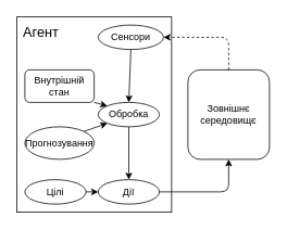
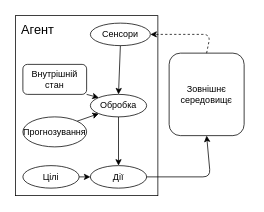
  <mxCell id="0" />
  <mxCell id="1" parent="0" />
  <mxCell id="2" value="" style="rounded=0;whiteSpace=wrap;html=1;" vertex="1" parent="1"><mxGeometry x="20" y="20" width="190" height="240" as="geometry" /></mxCell>
  <mxCell id="3" value="Агент" style="text;html=1;strokeColor=none;fillColor=none;align=center;verticalAlign=middle;whiteSpace=wrap;rounded=0;fontSize=17;" vertex="1" parent="1"><mxGeometry x="30" y="30" width="40" height="20" as="geometry" /></mxCell>
  <mxCell id="4" value="Цілі" style="ellipse;whiteSpace=wrap;html=1;" vertex="1" parent="1"><mxGeometry x="30" y="220" width="75" height="30" as="geometry" /></mxCell>
  <mxCell id="5" value="Дії" style="ellipse;whiteSpace=wrap;html=1;" vertex="1" parent="1"><mxGeometry x="120" y="220" width="75" height="30" as="geometry" /></mxCell>
- <mxCell id="6" value="Зовнішнє середовищє" style="rounded=1;whiteSpace=wrap;html=1;" vertex="1" parent="1"><mxGeometry x="230" y="85" width="100" height="110" as="geometry" /></mxCell>
+ <mxCell id="6" value="Зовнішнє середовищє" style="rounded=1;whiteSpace=wrap;html=1;" vertex="1" parent="1"><mxGeometry x="225" y="70" width="100" height="110" as="geometry" /></mxCell>
  <mxCell id="7" value="" style="endArrow=classic;html=1;exitX=1;exitY=0.5;exitDx=0;exitDy=0;entryX=0;entryY=0.5;entryDx=0;entryDy=0;" edge="1" parent="1" source="4" target="5"><mxGeometry width="50" height="50" relative="1" as="geometry"><mxPoint x="160" y="270" as="sourcePoint" /><mxPoint x="210" y="220" as="targetPoint" /></mxGeometry></mxCell>
  <mxCell id="8" value="" style="endArrow=classic;html=1;exitX=1;exitY=0.5;exitDx=0;exitDy=0;entryX=0.5;entryY=1;entryDx=0;entryDy=0;" edge="1" parent="1" source="5" target="6"><mxGeometry width="50" height="50" relative="1" as="geometry"><mxPoint x="160" y="270" as="sourcePoint" /><mxPoint x="210" y="220" as="targetPoint" /><Array as="points"><mxPoint x="280" y="235" /></Array></mxGeometry></mxCell>
  <mxCell id="9" value="Сенсори" style="ellipse;whiteSpace=wrap;html=1;" vertex="1" parent="1"><mxGeometry x="120" y="30" width="80" height="30" as="geometry" /></mxCell>
  <mxCell id="10" value="" style="endArrow=classic;html=1;exitX=0.5;exitY=0;exitDx=0;exitDy=0;entryX=1;entryY=0.5;entryDx=0;entryDy=0;dashed=1;" edge="1" parent="1" source="6" target="9"><mxGeometry width="50" height="50" relative="1" as="geometry"><mxPoint x="160" y="270" as="sourcePoint" /><mxPoint x="210" y="220" as="targetPoint" /><Array as="points"><mxPoint x="280" y="45" /></Array></mxGeometry></mxCell>
  <mxCell id="11" value="Обробка" style="ellipse;whiteSpace=wrap;html=1;" vertex="1" parent="1"><mxGeometry x="120" y="125" width="75" height="30" as="geometry" /></mxCell>
  <mxCell id="12" value="Внутрішній стан" style="whiteSpace=wrap;html=1;rounded=1;" vertex="1" parent="1"><mxGeometry x="30" y="85" width="85" height="40" as="geometry" /></mxCell>
  <mxCell id="13" value="Прогнозування" style="ellipse;whiteSpace=wrap;html=1;" vertex="1" parent="1"><mxGeometry x="30" y="155" width="85" height="40" as="geometry" /></mxCell>
  <mxCell id="14" value="" style="endArrow=classic;html=1;exitX=1;exitY=0;exitDx=0;exitDy=0;entryX=0;entryY=1;entryDx=0;entryDy=0;" edge="1" parent="1" source="13" target="11"><mxGeometry width="50" height="50" relative="1" as="geometry"><mxPoint x="160" y="270" as="sourcePoint" /><mxPoint x="210" y="220" as="targetPoint" /></mxGeometry></mxCell>
  <mxCell id="15" value="" style="endArrow=classic;html=1;exitX=1;exitY=1;exitDx=0;exitDy=0;entryX=0;entryY=0;entryDx=0;entryDy=0;" edge="1" parent="1" source="12" target="11"><mxGeometry width="50" height="50" relative="1" as="geometry"><mxPoint x="160" y="270" as="sourcePoint" /><mxPoint x="210" y="220" as="targetPoint" /></mxGeometry></mxCell>
  <mxCell id="16" value="" style="endArrow=classic;html=1;exitX=0.5;exitY=1;exitDx=0;exitDy=0;entryX=0.5;entryY=0;entryDx=0;entryDy=0;" edge="1" parent="1" source="9" target="11"><mxGeometry width="50" height="50" relative="1" as="geometry"><mxPoint x="160" y="270" as="sourcePoint" /><mxPoint x="210" y="220" as="targetPoint" /></mxGeometry></mxCell>
  <mxCell id="17" value="" style="endArrow=classic;html=1;exitX=0.5;exitY=1;exitDx=0;exitDy=0;entryX=0.5;entryY=0;entryDx=0;entryDy=0;" edge="1" parent="1" source="11" target="5"><mxGeometry width="50" height="50" relative="1" as="geometry"><mxPoint x="160" y="270" as="sourcePoint" /><mxPoint x="210" y="220" as="targetPoint" /></mxGeometry></mxCell>
